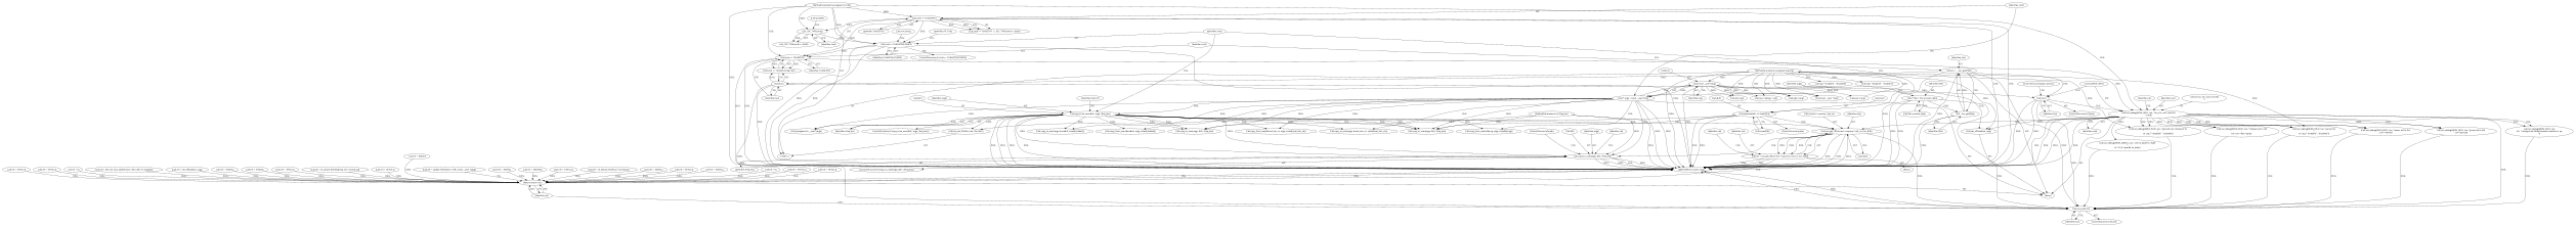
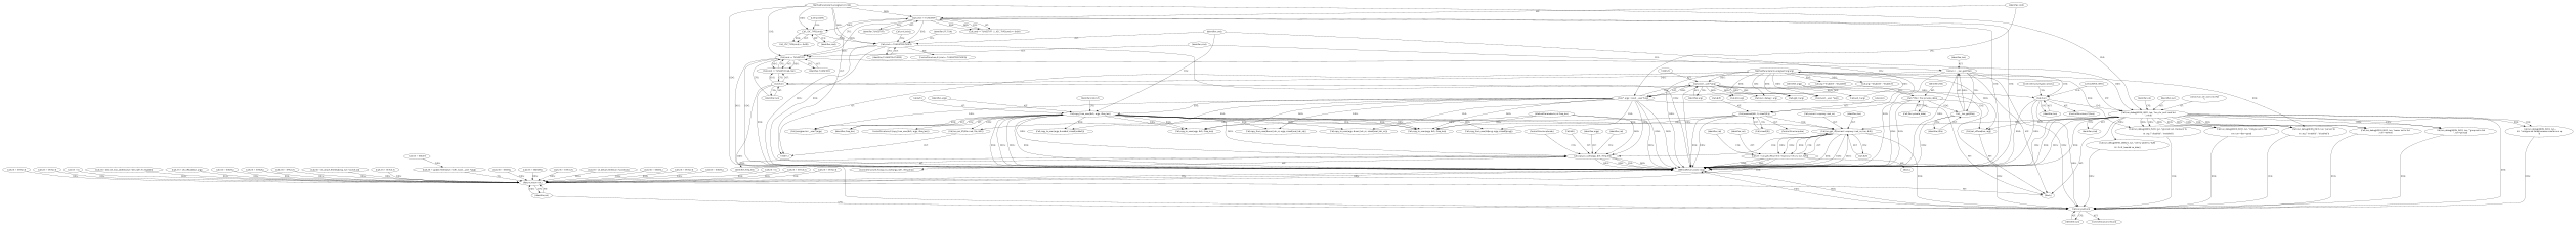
  digraph {
    fontname="Open Sans"
    node [fontname="Open Sans"]
    edge [fontname="Open Sans"]
    n1 [label="(Call,tun_get_iff(current->nsproxy->net_ns, tun, &ifr))"]
    n2 [label="(Call,ret = tun_get_iff(current->nsproxy->net_ns, tun, &ifr))"]
    n3 [label="(Call,copy_to_user(argp, &ifr, ifreq_len))"]
    n4 [label="(Call,tun_put(tun))"]
    n5 [label="(MethodReturn,static long)"]
    n6 [label="(Call,&ifr)"]
    n7 [label="(Return,return ret;)"]
    n8 [label="(Block,)"]
    n9 [label="(Identifier,ifreq_len)"]
    n10 [label="(ControlStructure,if (copy_to_user(argp, &ifr, ifreq_len)))"]
    n11 [label="(Identifier,tun)"]
    n12 [label="(ControlStructure,if (tun))"]
    n13 [label="(Call,tun_debug(KERN_INFO, tun, \"tun_chr_ioctl cmd %d\n\", cmd))"]
    n14 [label="(Block,)"]
    n15 [label="(Call,tun_debug(KERN_INFO, tun,\n\t\t\t\t  \"Linktype set failed because interface is up\n\"))"]
    n16 [label="(Call,tun_debug(KERN_INFO, tun, \"group set to %d\n\", tun->group))"]
    n17 [label="(Call,tun_debug(KERN_DEBUG, tun, \"set hw address: %pM\n\",\n\t\t\t  ifr.ifr_hwaddr.sa_data))"]
    n18 [label="(Call,tun_debug(KERN_INFO, tun, \"ignored: set checksum %s\n\",\n\t\t\t  arg ? \"disabled\" : \"enabled\"))"]
    n19 [label="(Call,tun_debug(KERN_INFO, tun, \"linktype set to %d\n\",\n\t\t\t\t  tun->dev->type))"]
    n20 [label="(Call,set_offload(tun, arg))"]
    n21 [label="(Call,tun_debug(KERN_INFO, tun, \"persist %s\n\",\n\t\t\t  arg ? \"enabled\" : \"disabled\"))"]
    n22 [label="(Call,tun_debug(KERN_INFO, tun, \"owner set to %d\n\", tun->owner))"]
    n23 [label="(Identifier,cmd)"]
    n24 [label="(Call,!tun)"]
    n25 [label="(Identifier,tun)"]
    n26 [label="(ControlStructure,if (!tun))"]
    n27 [label="(Call,tun = __tun_get(tfile))"]
    n28 [label="(Call,__tun_get(tfile))"]
    n29 [label="(Call,!tun)"]
    n30 [label="(Identifier,tfile)"]
    n31 [label="(Identifier,tun)"]
    n32 [label="(Call,cmd == TUNSETIFF && !tun)"]
    n33 [label="(Call,*tfile = file->private_data)"]
    n34 [label="(Call,file->private_data)"]
    n35 [label="(Call,cmd == TUNSETIFF)"]
    n36 [label="(Identifier,TUNSETIFF)"]
    n37 [label="(Call,cmd == TUNGETFEATURES)"]
    n38 [label="(ControlStructure,if (cmd == TUNGETFEATURES))"]
    n39 [label="(Identifier,TUNGETFEATURES)"]
    n40 [label="(Call,cmd == TUNSETIFF)"]
    n41 [label="(Call,_IOC_TYPE(cmd))"]
    n42 [label="(Call,cmd == TUNSETIFF || _IOC_TYPE(cmd) == 0x89)"]
    n43 [label="(Identifier,TUNSETIFF)"]
    n44 [label="(Call,_IOC_TYPE(cmd) == 0x89)"]
    n45 [label="(Identifier,cmd)"]
    n46 [label="(MethodParameterIn,unsigned int cmd)"]
    1000112
    n48 [label="(Call,memset(&ifr, 0, sizeof(ifr)))"]
    n49 [label="(Call,tun_set_iff(tfile->net, file, &ifr))"]
    n50 [label="(Call,sizeof(ifr))"]
    n51 [label="(ControlStructure,else)"]
    n52 [label="(Call,copy_to_user(argp, &ifr, ifreq_len))"]
    n53 [label="(Call,copy_from_user(&ifr, argp, ifreq_len))"]
    n54 [label="(Identifier,ifreq_len)"]
    n55 [label="(ControlStructure,if (copy_from_user(&ifr, argp, ifreq_len)))"]
    n56 [label="(Call,(unsigned int __user*)argp)"]
    n57 [label="(Call,copy_to_user(argp, &sndbuf, sizeof(sndbuf)))"]
    n58 [label="(Call,copy_to_user(argp, &ifr, ifreq_len))"]
-   n59 [label="(Call,copy_from_user(&sndbuf, argp, sizeof(sndbuf)))"]
    n60 [label="(Call,copy_from_user(&vnet_hdr_sz, argp, sizeof(vnet_hdr_sz)))"]
    n61 [label="(Call,copy_to_user(argp, &vnet_hdr_sz, sizeof(vnet_hdr_sz)))"]
    n62 [label="(Call,copy_from_user(&fprog, argp, sizeof(fprog)))"]
    n63 [label="(Call,* argp = (void __user*)arg)"]
    n64 [label="(Call,(void __user*)arg)"]
    n65 [label="(Call,(int) arg)"]
    n66 [label="(Call,tun->debug = arg)"]
    n67 [label="(Call,(gid_t) arg)"]
    n68 [label="(Call,(uid_t) arg)"]
    n69 [label="(Identifier,arg)"]
    n70 [label="(Call,(void __user *)arg)"]
    n71 [label="(MethodParameterIn,unsigned long arg)"]
    n72 [label="(Call,arg ? \"enabled\" : \"disabled\")"]
    n73 [label="(Call,arg ? \"disabled\" : \"enabled\")"]
    n74 [label="(MethodParameterIn,int ifreq_len)"]
    n75 [label="(Identifier,ret)"]
    n76 [label="(Call,ret = dev_set_mac_address(tun->dev, &ifr.ifr_hwaddr))"]
    n77 [label="(Identifier,ret)"]
    n78 [label="(Call,ret = set_offload(tun, arg))"]
    n79 [label="(ControlStructure,break;)"]
    n80 [label="(Call,ret = -EINVAL)"]
    n81 [label="(Identifier,ret)"]
    n82 [label="(ControlStructure,goto unlock;)"]
    n83 [label="(Identifier,EFAULT)"]
    n84 [label="(Call,ret = -EINVAL)"]
    n85 [label="(Identifier,IFF_TUN)"]
    n86 [label="(Call,ret = -EFAULT)"]
    n87 [label="(Identifier,tun)"]
    n88 [label="(Literal,0x89)"]
    n89 [label="(Identifier,ret)"]
    n90 [label="(Identifier,cmd)"]
    n91 [label="(Identifier,tfile)"]
    n92 [label="(Call,ret = sk_attach_filter(&fprog, tun->socket.sk))"]
    n93 [label="(Identifier,cmd)"]
    n94 [label="(Call,ret = -EFAULT)"]
    n95 [label="(Call,ret = update_filter(&tun->txflt, (void __user *)arg))"]
    n96 [label="(Call,ret = -EINVAL)"]
    n97 [label="(Call,ret = -EBADFD)"]
    n98 [label="(Call,&ifr)"]
    n99 [label="(Call,ret = -EFAULT)"]
    n100 [label="(Call,current->nsproxy->net_ns)"]
    n101 [label="(Call,&ifr)"]
    n102 [label="(Call,&ifr)"]
    n103 [label="(Identifier,tun)"]
    n104 [label="(Call,ret = sk_detach_filter(tun->socket.sk))"]
    n105 [label="(Call,ret = -EINVAL)"]
    n106 [label="(Identifier,argp)"]
    n107 [label="(Call,ret = -EFAULT)"]
    n108 [label="(Identifier,argp)"]
    n109 [label="(Identifier,argp)"]
    n110 [label="(Identifier,tun)"]
    n111 [label="(Identifier,cmd)"]
    n112 [label="(Call,ret = -EINVAL)"]
    n113 [label="(Call,ret = 0)"]
    n114 [label="(Call,ret = -EFAULT)"]
    n115 [label="(Identifier,ret)"]
    n116 [label="(Call,ret = -EFAULT)"]
    n117 [label="(Call,ret = -EFAULT)"]
    n118 [label="(Literal,\"tun_chr_ioctl cmd %d\n\")"]
    n119 [label="(Call,ret = -EFAULT)"]
    n120 [label="(Literal,0)"]
    n121 [label="(Literal,KERN_INFO)"]
    n122 [label="(Call,ret = -EBUSY)"]
    n123 [label="(Call,ret = 0)"]
    n124 [label="(Call,rtnl_lock())"]
    1000129
    n1 -> n2 [label="AST: "]
    n1 -> n2 [label="DDG: "]
    n1 -> n2 [label="DDG: "]
    n1 -> n2 [label="DDG: "]
    n1 -> n3 [label="DDG: "]
    n1 -> n4 [label="DDG: "]
    n1 -> n5 [label="DDG: "]
    n1 -> n5 [label="DDG: "]
    n1 -> n5 [label="DDG: "]
    n1 -> n6 [label="CFG: "]
    n2 -> n1 [label="CFG: "]
    n2 -> n5 [label="DDG: "]
    n2 -> n5 [label="DDG: "]
    n2 -> n7 [label="DDG: "]
    n2 -> n8 [label="AST: "]
    n3 -> n5 [label="DDG: "]
    n3 -> n5 [label="DDG: "]
    n3 -> n5 [label="DDG: "]
    n3 -> n5 [label="DDG: "]
    n3 -> n9 [label="CFG: "]
    n3 -> n10 [label="AST: "]
    n4 -> n5 [label="DDG: "]
    n4 -> n5 [label="DDG: "]
    n4 -> n11 [label="CFG: "]
    n4 -> n12 [label="AST: "]
    n5 -> n7 [label="CFG: "]
    n6 -> n1 [label="AST: "]
    n7 -> n5 [label="DDG: "]
    n7 -> n14 [label="AST: "]
    n7 -> n75 [label="CFG: "]
    n9 -> n3 [label="AST: "]
    n11 -> n4 [label="AST: "]
    n13 -> n1 [label="DDG: "]
    n13 -> n4 [label="DDG: "]
    n13 -> n5 [label="DDG: "]
    n13 -> n5 [label="DDG: "]
    n13 -> n5 [label="DDG: "]
    n13 -> n5 [label="DDG: "]
    n13 -> n14 [label="AST: "]
    n13 -> n15 [label="DDG: "]
    n13 -> n15 [label="DDG: "]
    n13 -> n16 [label="DDG: "]
    n13 -> n16 [label="DDG: "]
    n13 -> n17 [label="DDG: "]
    n13 -> n18 [label="DDG: "]
    n13 -> n18 [label="DDG: "]
    n13 -> n19 [label="DDG: "]
    n13 -> n19 [label="DDG: "]
    n13 -> n20 [label="DDG: "]
    n13 -> n21 [label="DDG: "]
    n13 -> n21 [label="DDG: "]
    n13 -> n22 [label="DDG: "]
    n13 -> n22 [label="DDG: "]
    n13 -> n23 [label="CFG: "]
    n15 -> n4 [label="DDG: "]
    n16 -> n4 [label="DDG: "]
    n17 -> n4 [label="DDG: "]
    n18 -> n4 [label="DDG: "]
    n19 -> n4 [label="DDG: "]
    n20 -> n4 [label="DDG: "]
    n21 -> n4 [label="DDG: "]
    n22 -> n4 [label="DDG: "]
    n23 -> n13 [label="AST: "]
    n24 -> n4 [label="DDG: "]
    n24 -> n5 [label="DDG: "]
    n24 -> n5 [label="DDG: "]
    n24 -> n13 [label="DDG: "]
    n24 -> n25 [label="CFG: "]
    n24 -> n26 [label="AST: "]
    n25 -> n24 [label="AST: "]
    n27 -> n4 [label="DDG: "]
    n27 -> n5 [label="DDG: "]
    n27 -> n5 [label="DDG: "]
    n27 -> n14 [label="AST: "]
    n27 -> n24 [label="DDG: "]
    n27 -> n28 [label="CFG: "]
    n27 -> n29 [label="DDG: "]
    n28 -> n5 [label="DDG: "]
    n28 -> n27 [label="AST: "]
    n28 -> n27 [label="DDG: "]
    n28 -> n30 [label="CFG: "]
    n29 -> n4 [label="DDG: "]
    n29 -> n5 [label="DDG: "]
    n29 -> n24 [label="DDG: "]
    n29 -> n31 [label="CFG: "]
    n29 -> n32 [label="AST: "]
    n29 -> n32 [label="DDG: "]
    n30 -> n28 [label="AST: "]
    n31 -> n29 [label="AST: "]
    n31 -> n35 [label="CFG: "]
    n32 -> n29 [label="CFG: "]
    n32 -> n35 [label="CFG: "]
    n33 -> n5 [label="DDG: "]
    n33 -> n5 [label="DDG: "]
    n33 -> n14 [label="AST: "]
    n33 -> n28 [label="DDG: "]
    n33 -> n34 [label="CFG: "]
    n34 -> n33 [label="AST: "]
    n35 -> n5 [label="DDG: "]
    n35 -> n5 [label="DDG: "]
    n35 -> n13 [label="DDG: "]
    n35 -> n32 [label="AST: "]
    n35 -> n32 [label="DDG: "]
    n35 -> n32 [label="DDG: "]
    n35 -> n36 [label="CFG: "]
    n36 -> n35 [label="AST: "]
    n37 -> n5 [label="DDG: "]
    n37 -> n5 [label="DDG: "]
    n37 -> n5 [label="DDG: "]
    n37 -> n35 [label="DDG: "]
    n37 -> n38 [label="AST: "]
    n37 -> n39 [label="CFG: "]
    n39 -> n37 [label="AST: "]
    n40 -> n5 [label="DDG: "]
    n40 -> n5 [label="DDG: "]
    n40 -> n35 [label="DDG: "]
    n40 -> n37 [label="DDG: "]
    n40 -> n41 [label="DDG: "]
    n40 -> n42 [label="AST: "]
    n40 -> n42 [label="DDG: "]
    n40 -> n42 [label="DDG: "]
    n40 -> n43 [label="CFG: "]
    n41 -> n37 [label="DDG: "]
    n41 -> n44 [label="AST: "]
    n41 -> n44 [label="DDG: "]
    n41 -> n45 [label="CFG: "]
    n42 -> n40 [label="CFG: "]
    n43 -> n40 [label="AST: "]
    n45 -> n40 [label="CFG: "]
    n45 -> n41 [label="AST: "]
    n46 -> n5 [label="DDG: "]
    n46 -> n13 [label="DDG: "]
    n46 -> n35 [label="DDG: "]
    n46 -> n37 [label="DDG: "]
    n46 -> n40 [label="DDG: "]
    n46 -> n41 [label="DDG: "]
    n46 -> 1000112 [label="AST: "]
    n48 -> n1 [label="DDG: "]
    n48 -> n5 [label="DDG: "]
    n48 -> n5 [label="DDG: "]
    n48 -> n49 [label="DDG: "]
    n48 -> n50 [label="CFG: "]
    n48 -> n51 [label="AST: "]
    n48 -> n52 [label="DDG: "]
    n49 -> 1000112 [label="AST: "]
    n50 -> n48 [label="AST: "]
    n53 -> n1 [label="DDG: "]
    n53 -> n3 [label="DDG: "]
    n53 -> n3 [label="DDG: "]
    n53 -> n5 [label="DDG: "]
    n53 -> n5 [label="DDG: "]
    n53 -> n5 [label="DDG: "]
    n53 -> n5 [label="DDG: "]
    n53 -> n49 [label="DDG: "]
    n53 -> n52 [label="DDG: "]
    n53 -> n52 [label="DDG: "]
    n53 -> n52 [label="DDG: "]
    n53 -> n54 [label="CFG: "]
    n53 -> n55 [label="AST: "]
    n53 -> n56 [label="DDG: "]
    n53 -> n57 [label="DDG: "]
    n53 -> n58 [label="DDG: "]
    n53 -> n58 [label="DDG: "]
-   n53 -> n59 [label="DDG: "]
    n53 -> n60 [label="DDG: "]
    n53 -> n61 [label="DDG: "]
    n53 -> n62 [label="DDG: "]
    n54 -> n53 [label="AST: "]
    n63 -> n3 [label="DDG: "]
    n63 -> n5 [label="DDG: "]
    n63 -> n5 [label="DDG: "]
    n63 -> n14 [label="AST: "]
    n63 -> n52 [label="DDG: "]
    n63 -> n53 [label="DDG: "]
    n63 -> n56 [label="DDG: "]
    n63 -> n57 [label="DDG: "]
    n63 -> n58 [label="DDG: "]
-   n63 -> n59 [label="DDG: "]
    n63 -> n60 [label="DDG: "]
    n63 -> n61 [label="DDG: "]
    n63 -> n62 [label="DDG: "]
    n63 -> n64 [label="CFG: "]
    n64 -> n5 [label="DDG: "]
    n64 -> n20 [label="DDG: "]
    n64 -> n63 [label="AST: "]
    n64 -> n63 [label="DDG: "]
    n64 -> n65 [label="DDG: "]
    n64 -> n66 [label="DDG: "]
    n64 -> n67 [label="DDG: "]
    n64 -> n68 [label="DDG: "]
    n64 -> n69 [label="CFG: "]
    n64 -> n70 [label="DDG: "]
    n68 -> n71 [label="DDG: "]
    n69 -> n64 [label="AST: "]
    n71 -> n5 [label="DDG: "]
    n71 -> n18 [label="DDG: "]
    n71 -> n20 [label="DDG: "]
    n71 -> n21 [label="DDG: "]
    n71 -> 1000112 [label="AST: "]
    n71 -> n64 [label="DDG: "]
    n71 -> n65 [label="DDG: "]
    n71 -> n66 [label="DDG: "]
    n71 -> n67 [label="DDG: "]
    n71 -> n70 [label="DDG: "]
    n71 -> n72 [label="DDG: "]
    n71 -> n73 [label="DDG: "]
    n74 -> n3 [label="DDG: "]
    n74 -> n5 [label="DDG: "]
    n74 -> n52 [label="DDG: "]
    n74 -> n58 [label="DDG: "]
    n75 -> n4 [label="CFG: "]
    n75 -> n7 [label="AST: "]
    n75 -> n7 [label="DDG: "]
    n76 -> n7 [label="DDG: "]
    n77 -> n2 [label="CFG: "]
    n78 -> n7 [label="DDG: "]
    n79 -> n3 [label="CFG: "]
    n80 -> n7 [label="DDG: "]
    n81 -> n13 [label="CFG: "]
    n82 -> n24 [label="CFG: "]
    n83 -> n53 [label="CFG: "]
    n84 -> n7 [label="DDG: "]
    n85 -> n37 [label="CFG: "]
    n86 -> n7 [label="DDG: "]
    n87 -> n13 [label="AST: "]
    n88 -> n41 [label="CFG: "]
    n89 -> n2 [label="AST: "]
    n90 -> n27 [label="CFG: "]
    n90 -> n35 [label="AST: "]
    n91 -> n33 [label="AST: "]
    n92 -> n7 [label="DDG: "]
    n93 -> n37 [label="AST: "]
    n93 -> n48 [label="CFG: "]
    n93 -> n53 [label="CFG: "]
    n94 -> n7 [label="DDG: "]
    n95 -> n7 [label="CFG: "]
    n96 -> n7 [label="DDG: "]
    n97 -> n7 [label="DDG: "]
    n98 -> n3 [label="AST: "]
    n99 -> n7 [label="DDG: "]
    n100 -> n1 [label="AST: "]
    n101 -> n48 [label="AST: "]
    n102 -> n53 [label="AST: "]
    n103 -> n27 [label="AST: "]
    n104 -> n7 [label="DDG: "]
    n105 -> n7 [label="DDG: "]
    n106 -> n33 [label="CFG: "]
    n106 -> n63 [label="AST: "]
    n107 -> n7 [label="DDG: "]
    n108 -> n53 [label="AST: "]
    n109 -> n3 [label="AST: "]
    n110 -> n1 [label="AST: "]
    n111 -> n40 [label="AST: "]
    n111 -> n63 [label="CFG: "]
    n112 -> n7 [label="DDG: "]
    n113 -> n7 [label="DDG: "]
    n114 -> n7 [label="DDG: "]
    n115 -> n3 [label="CFG: "]
    n116 -> n7 [label="DDG: "]
    n117 -> n7 [label="DDG: "]
    n118 -> n13 [label="AST: "]
    n119 -> n7 [label="DDG: "]
    n120 -> n48 [label="AST: "]
    n121 -> n13 [label="AST: "]
    n121 -> n24 [label="CFG: "]
-   n122 -> n7 [label="DDG: "]
+   n122 -> n95 [label="DDG: "]
    n123 -> n7 [label="DDG: "]
    n124 -> n37 [label="CFG: "]
    1000129 -> n64 [label="AST: "]
  }
